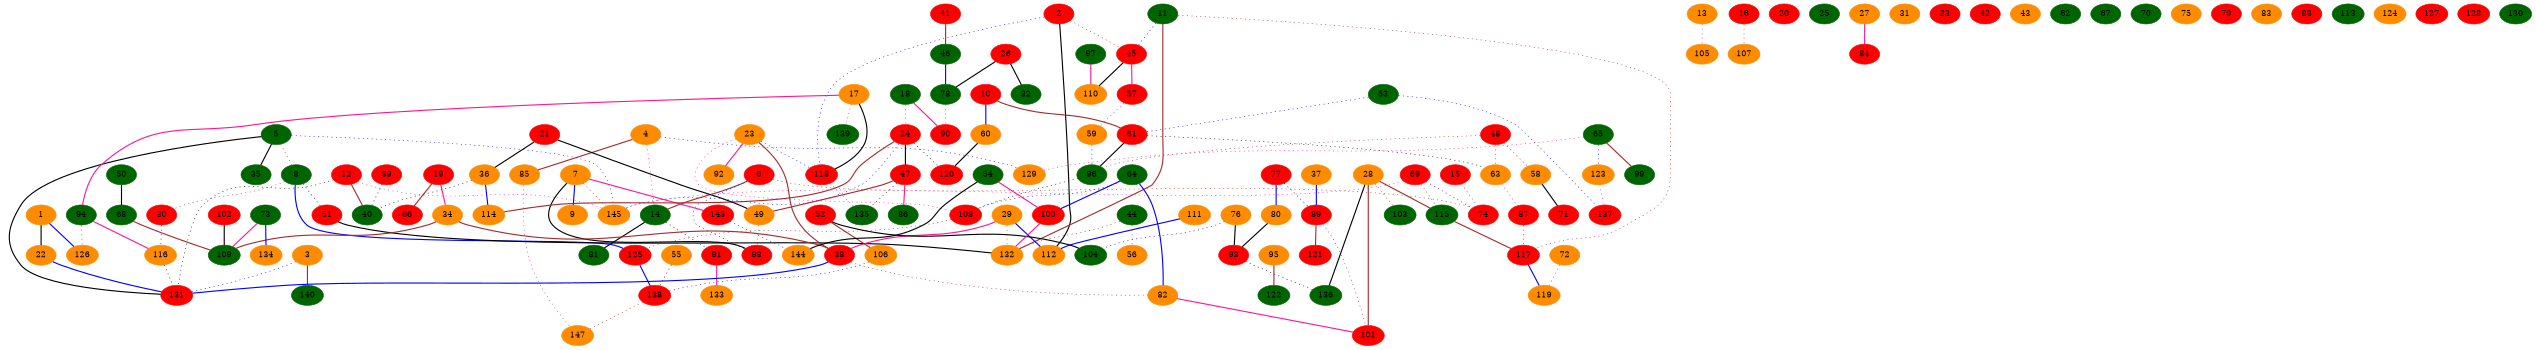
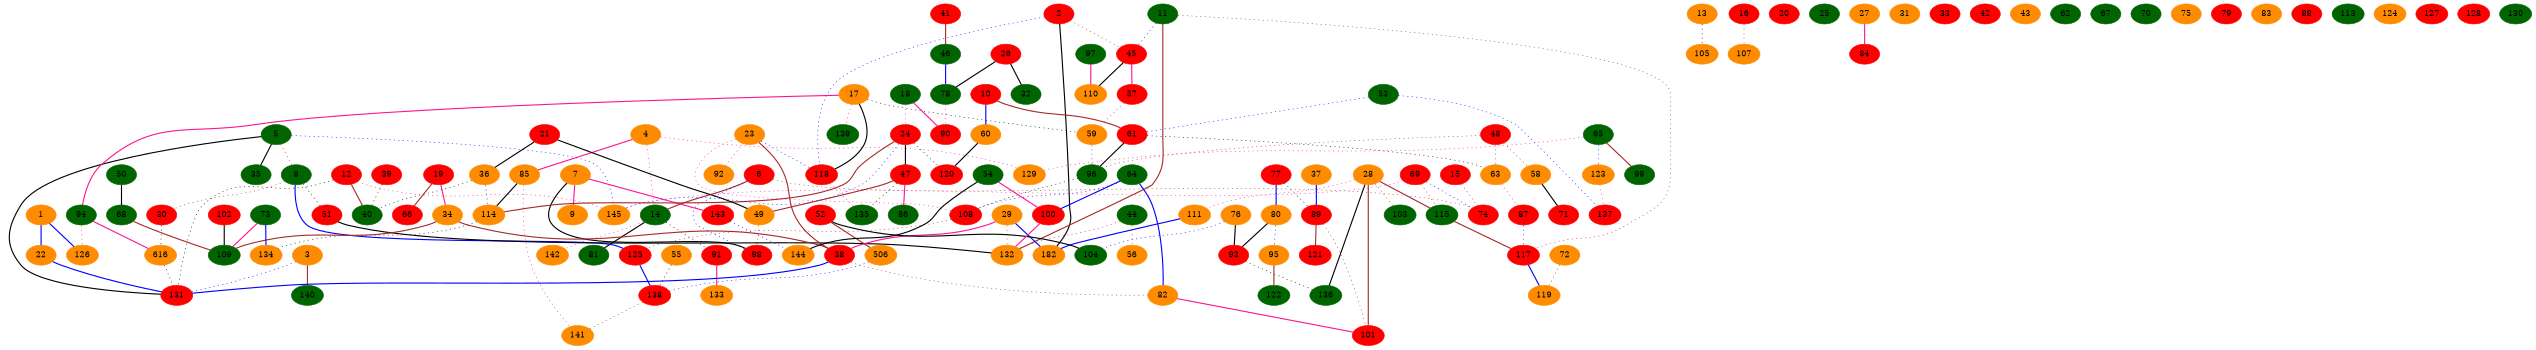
  graph {
    node [color=darkorange style=filled]
    edge [color=brown style=bold]
    1
    22
    126
    131 [color=red]
    2 [color=red]
    45 [color=red]
-   112
+   112 [label=182]
    118 [color=red]
    57 [color=red]
    110
    135 [color=darkgreen]
    3
    140 [color=darkgreen]
    14 [color=darkgreen]
    4
    85
    129
    81 [color=darkgreen]
    91 [color=red]
+   142
    114
-   141 [label=147]
+   141
    5 [color=darkgreen]
    8 [color=darkgreen]
    35 [color=darkgreen]
    145
    30 [color=red]
    51 [color=red]
    125 [color=red]
    6 [color=red]
    74 [color=red]
    98 [color=red]
    7
    9
    143 [color=red]
    144
-   116
+   116 [label=616]
    132
    138 [color=red]
    10 [color=red]
    60
    61 [color=red]
    120 [color=red]
    63
    96 [color=darkgreen]
    11 [color=darkgreen]
    117 [color=red]
    119
    12 [color=red]
    40 [color=darkgreen]
    13
    105
    133
    15 [color=red]
    16 [color=red]
    107
    17
    59
    94 [color=darkgreen]
    139 [color=darkgreen]
    18 [color=darkgreen]
    24 [color=red]
    90 [color=red]
    47 [color=red]
    19 [color=red]
    34
    66 [color=red]
    38 [color=red]
    109 [color=darkgreen]
    20 [color=red]
    21 [color=red]
    36
    49
    23
    92
    108 [color=red]
    82
    86 [color=darkgreen]
    134
    25 [color=darkgreen]
    26 [color=red]
    32 [color=darkgreen]
    78 [color=darkgreen]
    84 [color=red]
    27
    101 [color=red]
    28
    103 [color=darkgreen]
    111
    115 [color=darkgreen]
    136 [color=darkgreen]
    29
    31
    33 [color=red]
    89 [color=red]
    37
    121 [color=red]
    39 [color=red]
    41 [color=red]
    46 [color=darkgreen]
    42 [color=red]
    43
    44 [color=darkgreen]
    56
    48 [color=red]
    58
    71 [color=red]
    87 [color=red]
    50 [color=darkgreen]
    68 [color=darkgreen]
    52 [color=red]
    104 [color=darkgreen]
-   106
+   106 [label=506]
    53 [color=darkgreen]
    137 [color=red]
    54 [color=darkgreen]
    100 [color=red]
    55
    62 [color=darkgreen]
    64 [color=darkgreen]
    65 [color=darkgreen]
    99 [color=darkgreen]
    123
    67 [color=darkgreen]
    69 [color=red]
    70 [color=darkgreen]
    72
    73 [color=darkgreen]
    75
    76
    93 [color=red]
    77 [color=red]
    80
    95
    79 [color=red]
    122 [color=darkgreen]
    83
    88 [color=red]
    97 [color=darkgreen]
    102 [color=red]
    113 [color=darkgreen]
    124
    127 [color=red]
    128 [color=red]
    130 [color=darkgreen]
-   1 -- 22 [color=black]
+   1 -- 22 [color=blue]
    1 -- 126 [color=blue]
    22 -- 131 [color=blue]
    2 -- 45 [style=dotted]
    2 -- 112 [color=black]
    2 -- 118 [color=blue style=dotted]
    45 -- 57 [color=deeppink]
    45 -- 110 [color=black]
    118 -- 135 [color=deeppink style=dotted]
    57 -- 59 [color=deeppink style=dotted]
    3 -- 131 [color=blue style=dotted]
    3 -- 140
    14 -- 81 [color=black]
    14 -- 91 [color=black style=dotted]
+   14 -- 142 [color=deeppink style=dotted]
    4 -- 14 [color=deeppink style=dotted]
-   4 -- 85
-   4 -- 129 [color=blue style=dotted]
+   4 -- 85 [color=deeppink]
+   4 -- 129 [color=deeppink style=dotted]
+   85 -- 114 [color=black]
    85 -- 141 [color=deeppink style=dotted]
    91 -- 133 [color=deeppink]
+   114 -- 134 [color=black style=dotted]
    5 -- 131 [color=black]
    5 -- 8 [style=dotted]
    5 -- 35 [color=black]
    5 -- 145 [color=blue style=dotted]
    8 -- 30 [style=dotted]
    8 -- 51 [color=black style=dotted]
    8 -- 125 [color=blue]
    30 -- 116 [color=black style=dotted]
    51 -- 132 [color=black]
    125 -- 138 [color=blue]
    6 -- 14
    6 -- 74 [style=dotted]
    6 -- 98 [color=blue style=dotted]
-   7 -- 145 [style=dotted]
    7 -- 98 [color=black]
-   7 -- 9 [color=blue]
+   7 -- 9 [color=deeppink]
    7 -- 143 [color=deeppink]
    143 -- 144 [color=blue style=dotted]
    116 -- 131 [color=black style=dotted]
    138 -- 141 [style=dotted]
    10 -- 60 [color=blue]
    10 -- 61
    60 -- 120 [color=black]
    61 -- 63 [color=black style=dotted]
    61 -- 96 [color=black]
    63 -- 87 [color=deeppink style=dotted]
    96 -- 108 [color=black style=dotted]
    11 -- 45 [color=blue style=dotted]
    11 -- 132
    11 -- 117 [style=dotted]
    117 -- 119 [color=blue]
    12 -- 131 [color=black style=dotted]
    12 -- 145 [color=deeppink style=dotted]
    12 -- 40
-   13 -- 105 [color=deeppink style=dotted]
+   13 -- 105 [color=black style=dotted]
    15 -- 74 [style=dotted]
    16 -- 107 [style=dotted]
    17 -- 118 [color=black]
+   17 -- 59 [color=black style=dotted]
    17 -- 94 [color=deeppink]
    17 -- 139 [color=deeppink style=dotted]
    59 -- 96 [color=blue style=dotted]
    94 -- 126 [style=dotted]
    94 -- 116 [color=deeppink]
    18 -- 24 [color=deeppink style=dotted]
    18 -- 90 [color=deeppink]
    24 -- 114
    24 -- 145 [color=blue style=dotted]
    24 -- 120 [color=black style=dotted]
    24 -- 47 [color=black]
    47 -- 135 [color=black style=dotted]
    47 -- 49
    47 -- 86 [color=deeppink]
    19 -- 34 [color=deeppink]
    19 -- 66
    34 -- 38
    34 -- 109
    38 -- 131 [color=blue]
    38 -- 82 [style=dotted]
    21 -- 36 [color=black]
    21 -- 49 [color=black]
-   36 -- 114 [color=blue]
+   36 -- 114 [color=blue style=dotted]
    36 -- 40 [color=black style=dotted]
    49 -- 98 [style=dotted]
    23 -- 118 [color=blue style=dotted]
    23 -- 38
-   23 -- 92 [color=deeppink]
+   23 -- 92 [color=deeppink style=dotted]
    23 -- 108 [color=deeppink style=dotted]
    108 -- 125 [style=dotted]
    82 -- 101 [color=deeppink]
    26 -- 32 [color=black]
    26 -- 78 [color=black]
    78 -- 90 [color=deeppink style=dotted]
    27 -- 84 [color=deeppink]
    28 -- 101
    28 -- 103 [style=dotted]
+   28 -- 111 [color=deeppink style=dotted]
    28 -- 115
    28 -- 136 [color=black]
    111 -- 112 [color=blue]
    115 -- 117
    29 -- 112 [color=blue]
    29 -- 132 [style=dotted]
    29 -- 38 [color=deeppink]
    89 -- 101 [style=dotted]
    89 -- 121
    37 -- 89 [color=blue]
    39 -- 40 [color=black style=dotted]
    41 -- 46
    46 -- 78 [color=blue]
    44 -- 132 [style=dotted]
    44 -- 56 [style=dotted]
    48 -- 63 [style=dotted]
    48 -- 96 [style=dotted]
    48 -- 58 [style=dotted]
    58 -- 71 [color=black]
    87 -- 117 [color=blue style=dotted]
    50 -- 68 [color=black]
    68 -- 109
    52 -- 104 [color=black]
    52 -- 106
    106 -- 138 [color=blue style=dotted]
    53 -- 61 [color=blue style=dotted]
    53 -- 137 [color=blue style=dotted]
    54 -- 144 [color=black]
    54 -- 100 [color=deeppink]
    100 -- 132 [color=deeppink]
    55 -- 138 [color=black style=dotted]
    64 -- 108 [color=blue style=dotted]
    64 -- 82 [color=blue]
    64 -- 100 [color=blue]
    65 -- 129 [color=deeppink style=dotted]
    65 -- 99
    65 -- 123 [color=blue style=dotted]
    123 -- 137 [color=deeppink style=dotted]
    69 -- 145 [color=deeppink style=dotted]
    69 -- 74 [color=blue style=dotted]
    69 -- 115 [style=dotted]
    72 -- 119 [style=dotted]
    73 -- 109 [color=deeppink]
    73 -- 134 [color=blue]
    76 -- 104 [color=blue style=dotted]
    76 -- 93 [color=black]
    93 -- 136 [color=black style=dotted]
    77 -- 89 [color=black style=dotted]
    77 -- 80 [color=blue]
    80 -- 93 [color=black]
+   80 -- 95 [color=blue style=dotted]
    95 -- 122
    97 -- 110 [color=deeppink]
    102 -- 109 [color=black]
  }
